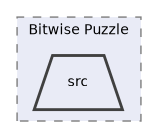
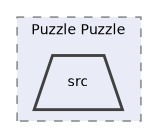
  digraph {
    compound=true
    n1 [color=grey25 fillcolor="#e9ebf6" fontname=Helvetica fontsize=10 height=0.2 label=src shape=trapezium style="filled,bold" width=0.4]
    subgraph cluster_1 {
      bgcolor="#e9ebf6"
      fontname=Helvetica
      fontsize=10
-     label="Bitwise Puzzle"
+     label="Puzzle Puzzle"
      pencolor=grey50
      style="filled,dashed"
      n1
    }
  }
